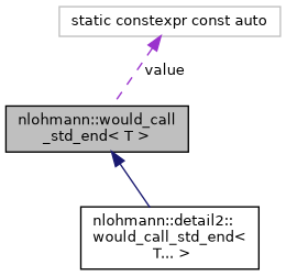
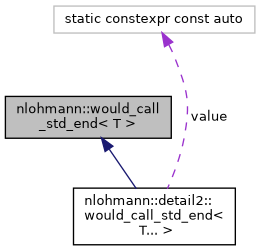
  digraph {
    node [color=black fillcolor=white fontname=Helvetica fontsize=10 shape=record style=filled]
    edge [dir=back fontname=Helvetica fontsize=10 labelfontname=Helvetica labelfontsize=10]
    n1 [fillcolor=grey75 fontcolor=black height=0.2 label="nlohmann::would_call\l_std_end\< T \>" width=0.4]
    n2 [height=0.2 label="nlohmann::detail2::\lwould_call_std_end\<\l T... \>" width=0.4]
    n3 [color=grey75 height=0.2 label="static constexpr const auto" width=0.4]
    n1 -> n2 [color=midnightblue style=solid]
-   n3 -> n1 [color=darkorchid3 label=" value" style=dashed]
+   n3 -> n2 [color=darkorchid3 label=" value" style=dashed]
  }
